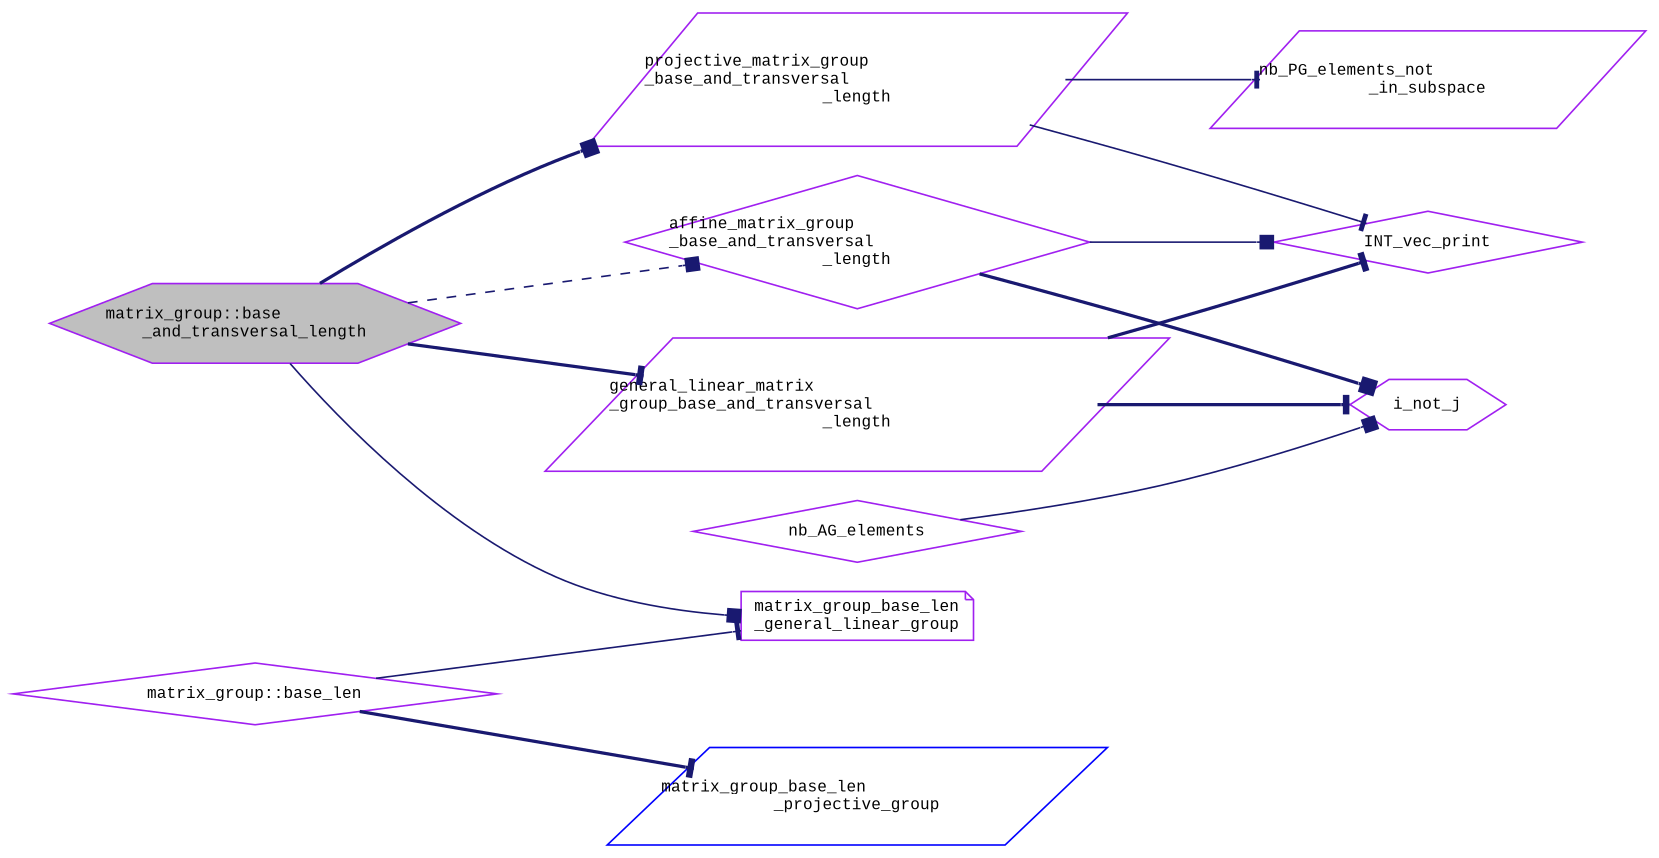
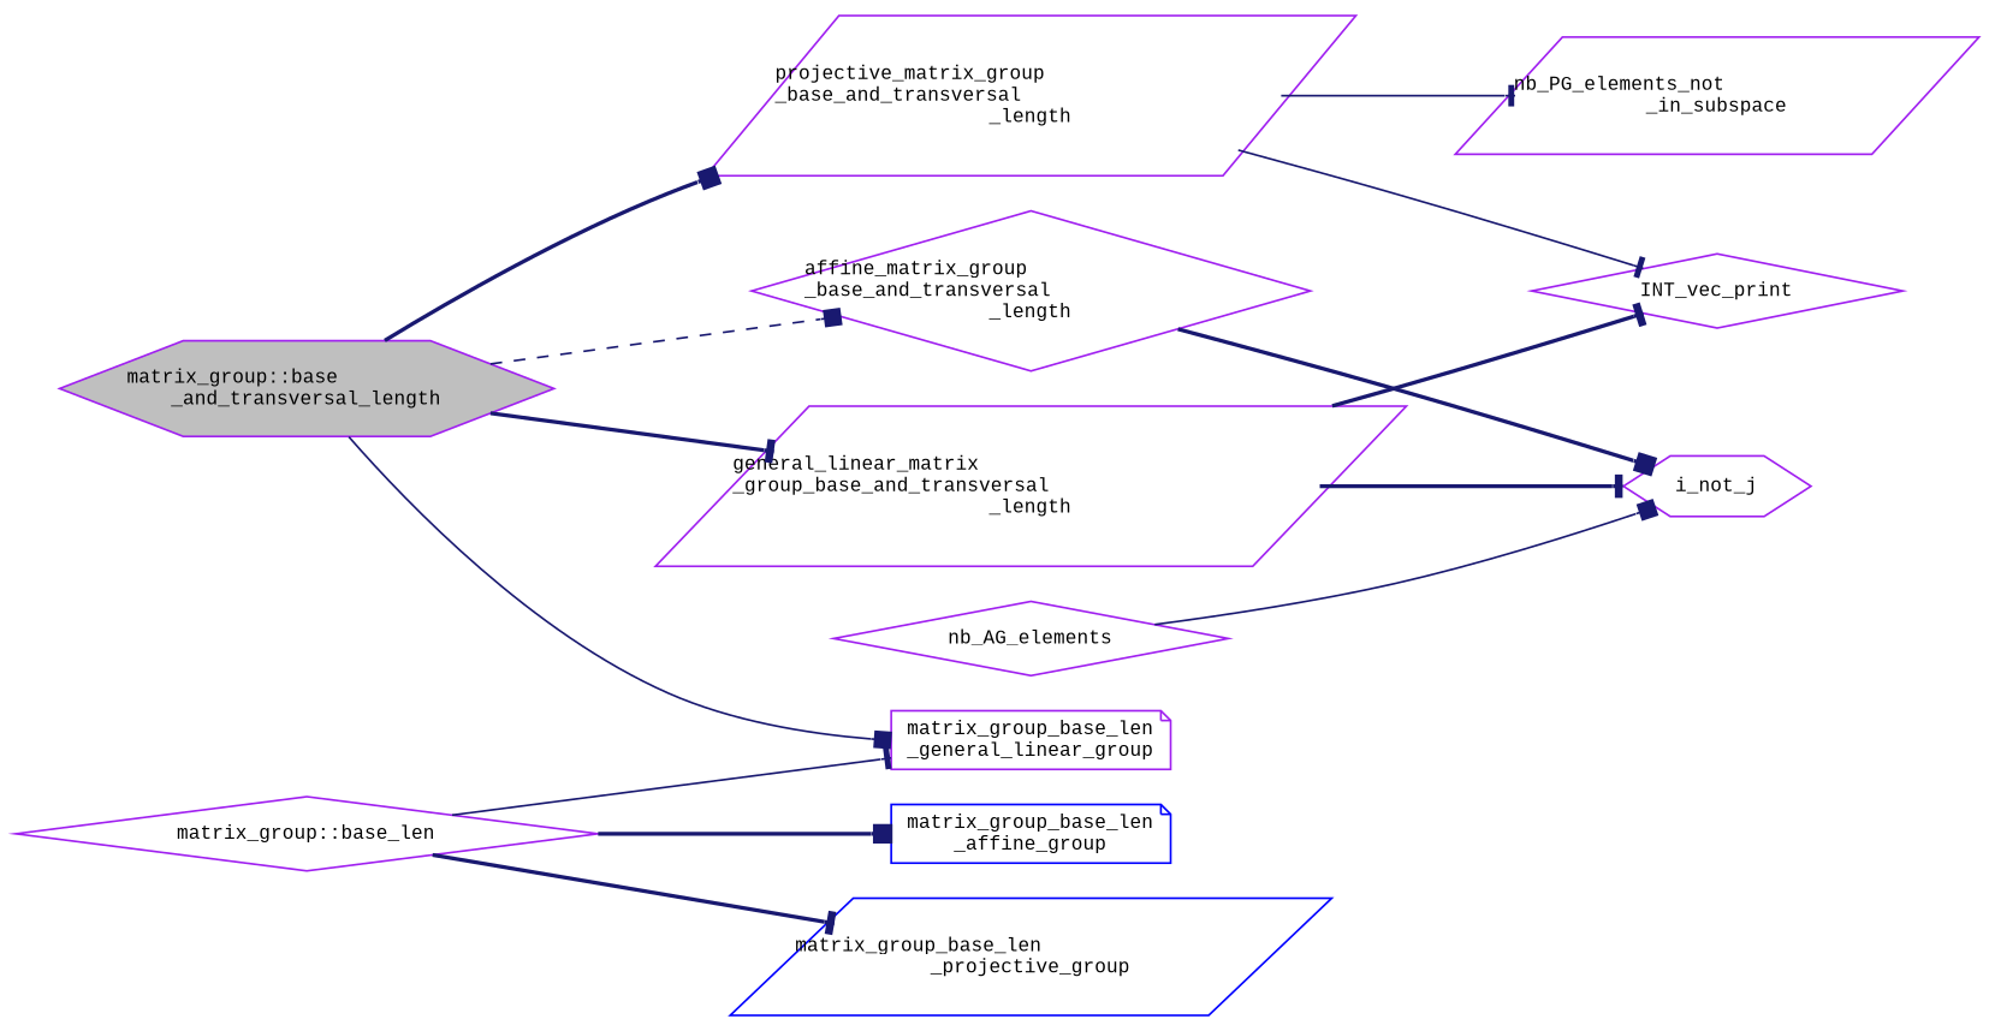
  digraph {
    fontname="Liberation Mono"
    rankdir=LR
    node [color=purple fillcolor=white fontname="Liberation Mono" fontsize=10 shape=parallelogram style=filled]
    edge [arrowhead=box color=midnightblue fontname="Liberation Mono" fontsize=10 labelfontname=Helvetica labelfontsize=10 style=bold]
    n1 [fillcolor=grey75 fontcolor=black height=0.2 label="matrix_group::base\l_and_transversal_length" shape=hexagon width=0.4]
    n2 [height=0.2 label="projective_matrix_group\l_base_and_transversal\l_length" width=0.4]
    n3 [height=0.2 label="affine_matrix_group\l_base_and_transversal\l_length" shape=diamond width=0.4]
    n4 [height=0.2 label="general_linear_matrix\l_group_base_and_transversal\l_length" width=0.4]
    n5 [height=0.2 label="matrix_group_base_len\l_general_linear_group" shape=note width=0.4]
    n6 [height=0.2 label="nb_PG_elements_not\l_in_subspace" width=0.4]
    n7 [height=0.2 label=INT_vec_print shape=diamond width=0.4]
    n8 [height=0.2 label="matrix_group::base_len" shape=diamond width=0.4]
    n9 [color=blue height=0.2 label="matrix_group_base_len\l_projective_group" width=0.4]
+   n10 [color=blue height=0.2 label="matrix_group_base_len\l_affine_group" shape=note width=0.4]
    n11 [height=0.2 label=i_not_j shape=hexagon width=0.4]
    n12 [height=0.2 label=nb_AG_elements shape=diamond width=0.4]
    n1 -> n2
    n1 -> n3 [style=dashed]
    n1 -> n4 [arrowhead=tee]
    n1 -> n5 [style=solid]
    n2 -> n6 [arrowhead=tee style=solid]
    n2 -> n7 [arrowhead=tee style=solid]
-   n3 -> n7 [style=solid]
    n3 -> n11
    n4 -> n7 [arrowhead=tee]
    n4 -> n11 [arrowhead=tee]
    n8 -> n5 [arrowhead=tee style=solid]
    n8 -> n9 [arrowhead=tee]
+   n8 -> n10
    n12 -> n11 [style=solid]
  }
